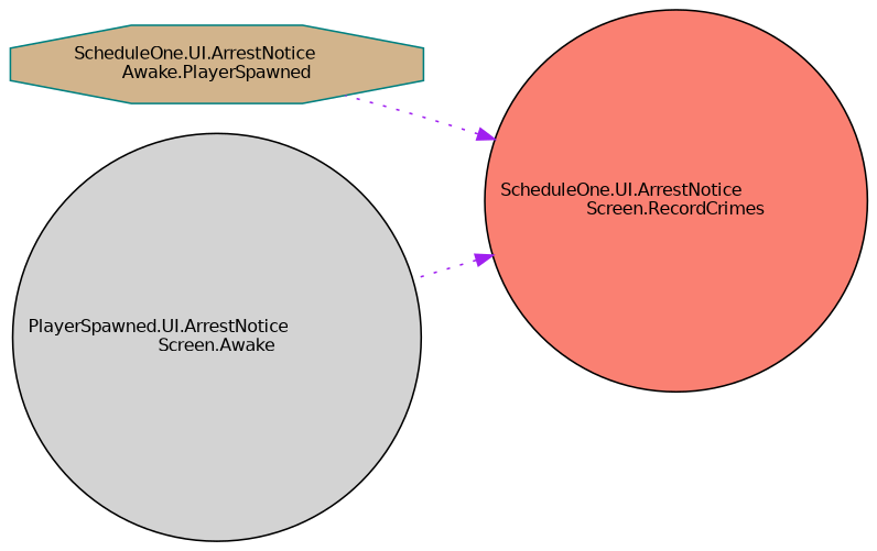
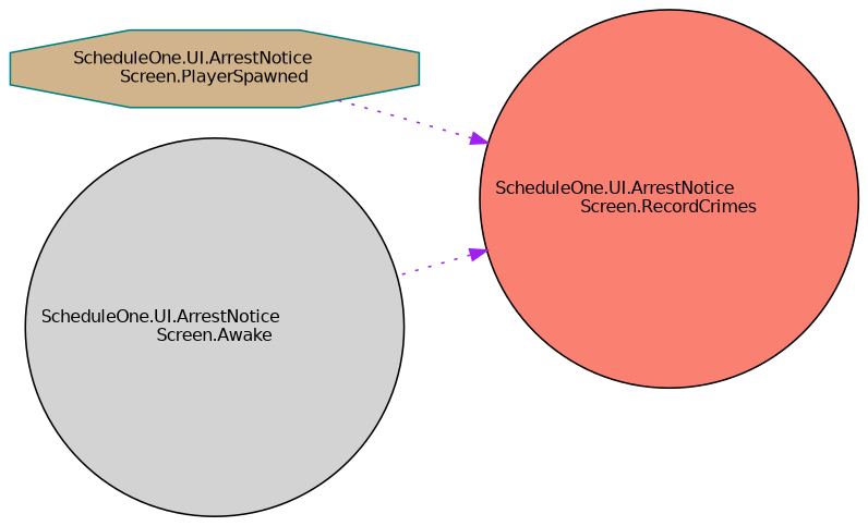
  digraph {
    rankdir=RL
    node [color=black fontname=Helvetica fontsize=10 shape=circle style=filled]
    edge [color=purple dir=back fontname=Helvetica fontsize=10 labelfontname=Helvetica labelfontsize=10 style=dotted]
    n1 [fillcolor=salmon fontcolor=black height=0.2 label="ScheduleOne.UI.ArrestNotice\lScreen.RecordCrimes" width=0.4]
-   n2 [color=teal fillcolor=tan height=0.2 label="ScheduleOne.UI.ArrestNotice\lAwake.PlayerSpawned" shape=octagon width=0.4]
-   n3 [fillcolor=lightgrey height=0.2 label="PlayerSpawned.UI.ArrestNotice\lScreen.Awake" width=0.4]
+   n2 [color=teal fillcolor=tan height=0.2 label="ScheduleOne.UI.ArrestNotice\lScreen.PlayerSpawned" shape=octagon width=0.4]
+   n3 [fillcolor=lightgrey height=0.2 label="ScheduleOne.UI.ArrestNotice\lScreen.Awake" width=0.4]
    n1 -> n2
    n1 -> n3
  }
